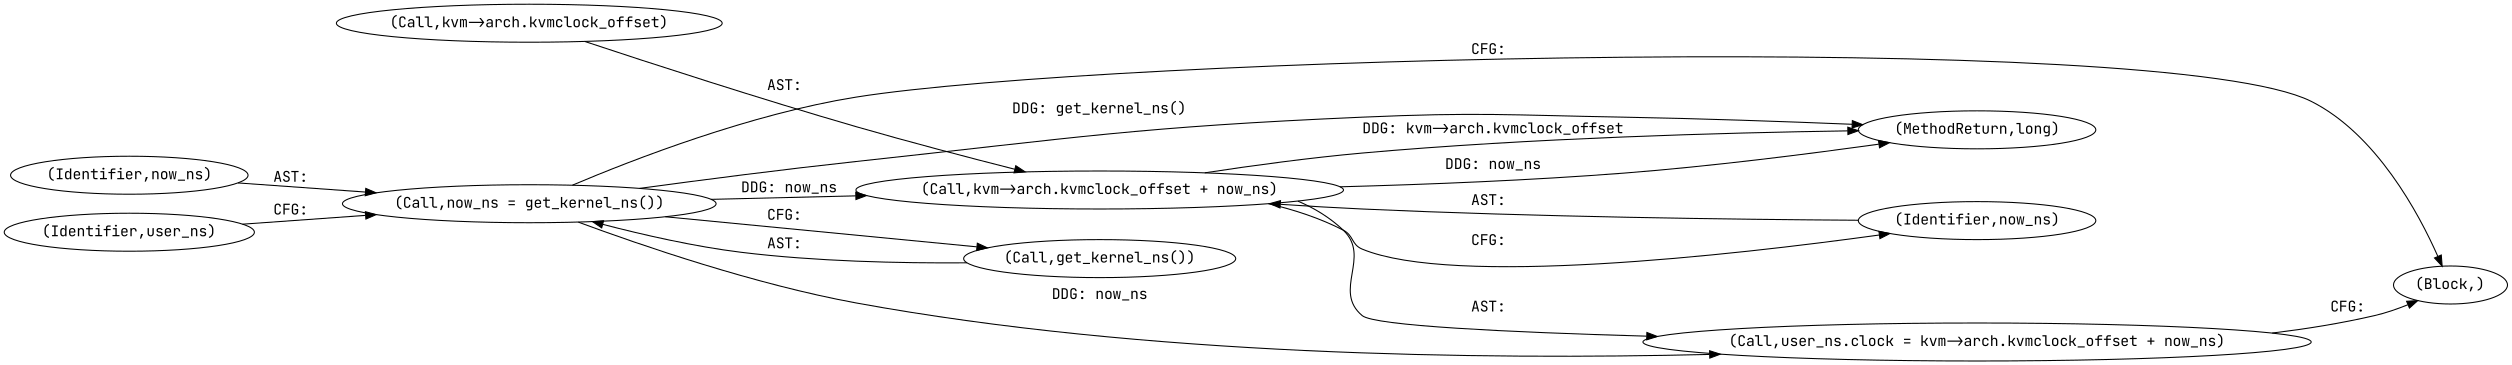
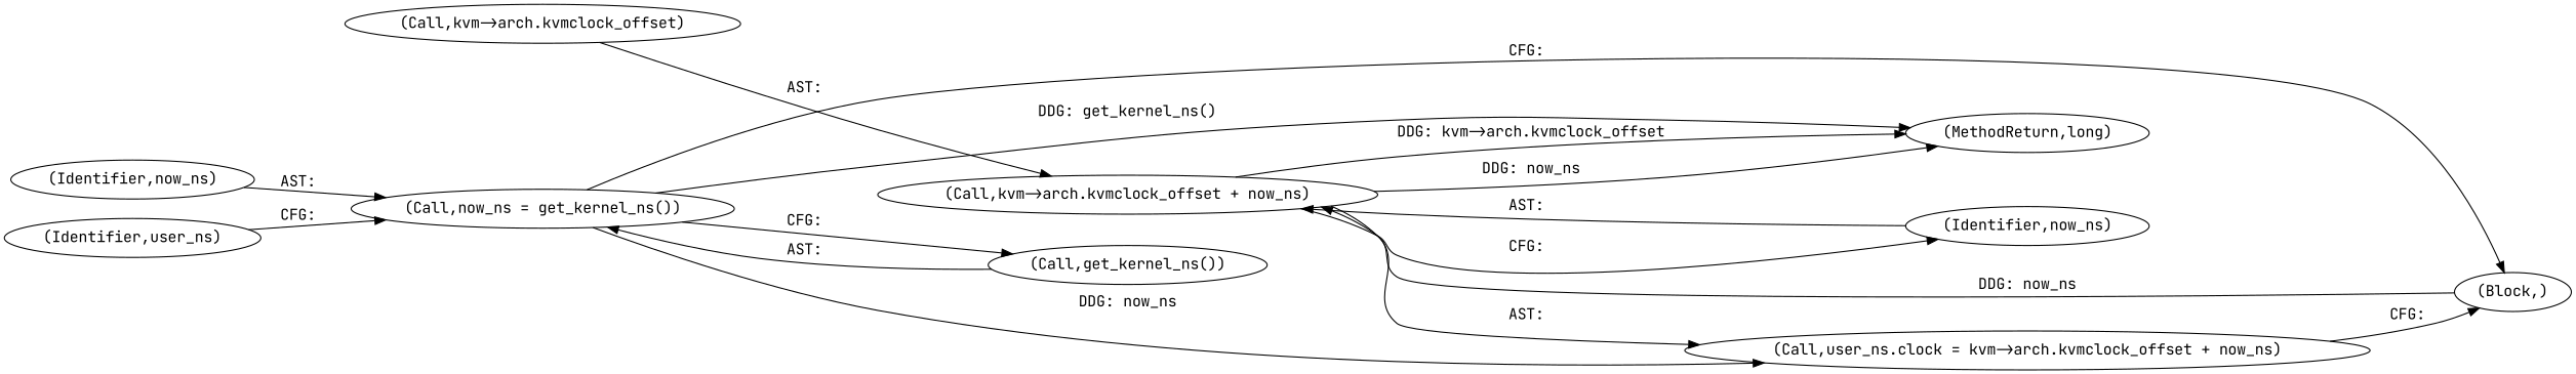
  digraph {
    fontname="JetBrains Mono"
    rankdir=LR
    node [fontname="JetBrains Mono"]
    edge [fontname="JetBrains Mono"]
    n1 [label="(Call,kvm->arch.kvmclock_offset + now_ns)"]
    n2 [label="(Call,user_ns.clock = kvm->arch.kvmclock_offset + now_ns)"]
    n3 [label="(Identifier,now_ns)"]
    n4 [label="(MethodReturn,long)"]
    n5 [label="(Block,)"]
    n6 [label="(Call,now_ns = get_kernel_ns())"]
    n7 [label="(Call,get_kernel_ns())"]
    n8 [label="(Identifier,now_ns)"]
    n9 [label="(Identifier,user_ns)"]
    n10 [label="(Call,kvm->arch.kvmclock_offset)"]
    n1 -> n2 [label="AST: "]
    n1 -> n3 [label="CFG: "]
    n1 -> n4 [label="DDG: kvm->arch.kvmclock_offset"]
    n1 -> n4 [label="DDG: now_ns"]
    n2 -> n5 [label="CFG: "]
    n3 -> n1 [label="AST: "]
-   n6 -> n1 [label="DDG: now_ns"]
+   n5 -> n1 [label="DDG: now_ns"]
    n6 -> n2 [label="DDG: now_ns"]
    n6 -> n4 [label="DDG: get_kernel_ns()"]
    n6 -> n5 [label="CFG: "]
    n6 -> n7 [label="CFG: "]
    n7 -> n6 [label="AST: "]
    n8 -> n6 [label="AST: "]
    n9 -> n6 [label="CFG: "]
    n10 -> n1 [label="AST: "]
  }
